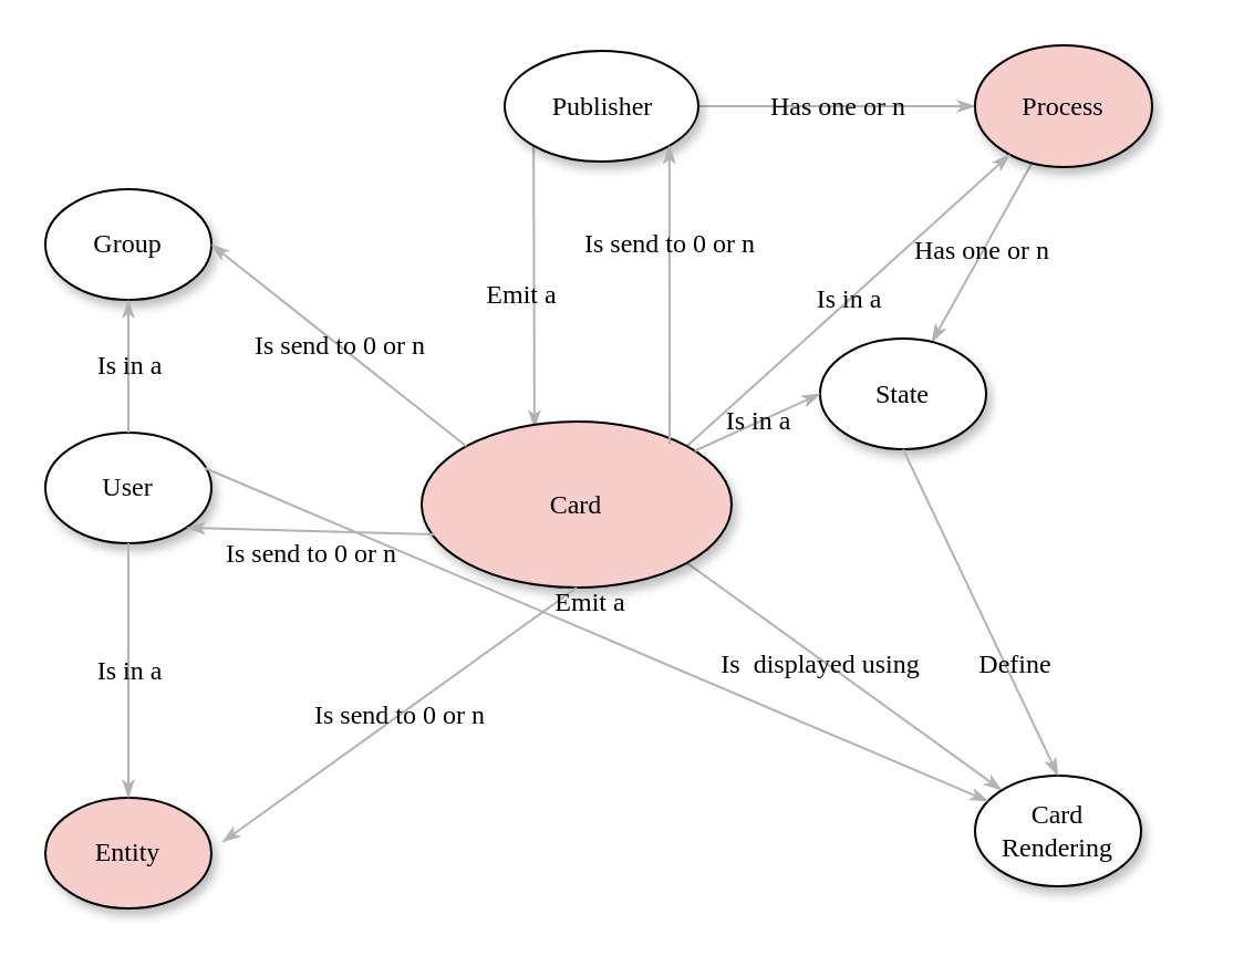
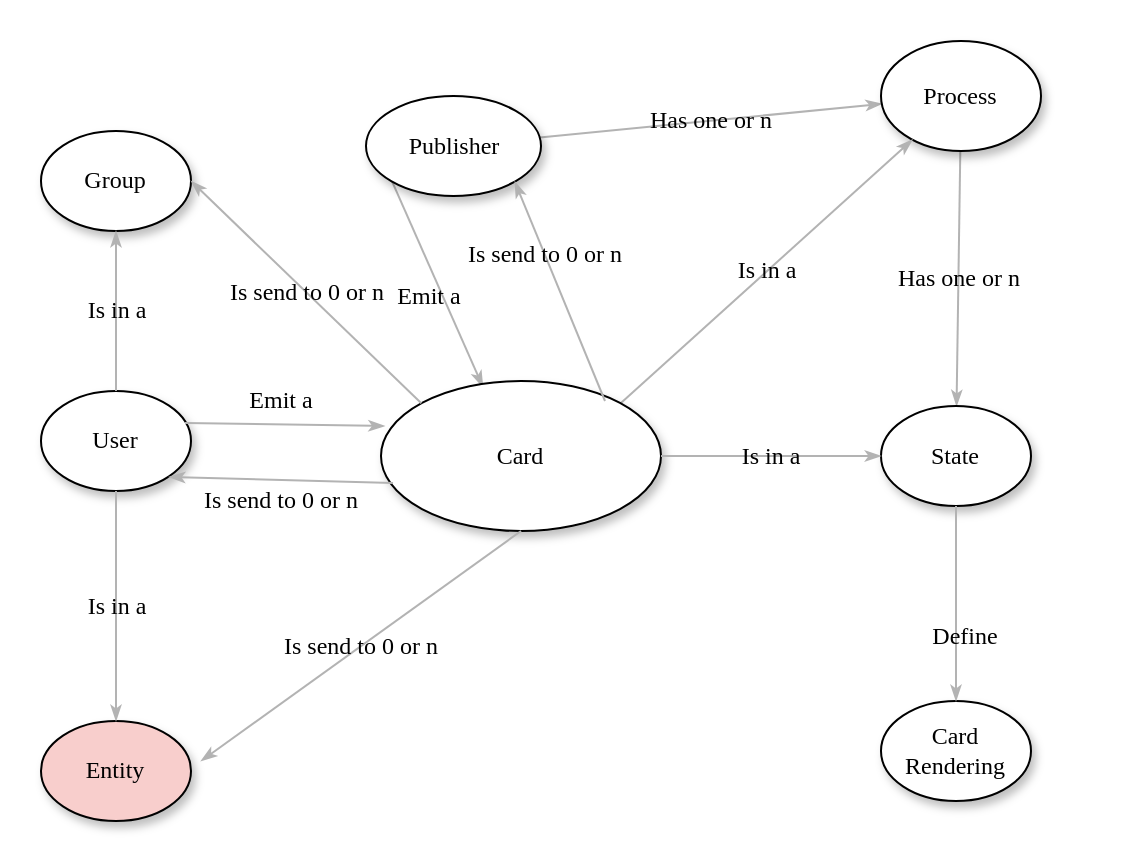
  <mxCell id="0" />
  <mxCell id="1" parent="0" />
  <mxCell id="2" value="Has one or n" style="edgeStyle=none;rounded=1;html=1;labelBackgroundColor=none;startArrow=none;startFill=0;startSize=5;endArrow=classicThin;endFill=1;endSize=5;jettySize=auto;orthogonalLoop=1;strokeColor=#B3B3B3;strokeWidth=1;fontFamily=Verdana;fontSize=12" parent="1" source="4" target="7" edge="1"><mxGeometry relative="1" as="geometry" /></mxCell>
  <mxCell id="3" value="Emit a " style="edgeStyle=none;rounded=1;html=1;labelBackgroundColor=none;startArrow=none;startFill=0;startSize=5;endArrow=classicThin;endFill=1;endSize=5;jettySize=auto;orthogonalLoop=1;strokeColor=#B3B3B3;strokeWidth=1;fontFamily=Verdana;fontSize=12;exitX=0;exitY=1;exitDx=0;exitDy=0;entryX=0.364;entryY=0.04;entryDx=0;entryDy=0;entryPerimeter=0;" parent="1" source="4" target="11" edge="1"><mxGeometry x="0.061" y="-7" relative="1" as="geometry"><mxPoint x="1" as="offset" /></mxGeometry></mxCell>
- <mxCell id="4" value="Publisher" style="ellipse;whiteSpace=wrap;html=1;rounded=0;shadow=1;comic=0;labelBackgroundColor=none;strokeWidth=1;fontFamily=Verdana;fontSize=12;align=center;" parent="1" vertex="1"><mxGeometry x="227.5" y="22.5" width="87.5" height="50" as="geometry" /></mxCell>
+ <mxCell id="4" value="Publisher" style="ellipse;whiteSpace=wrap;html=1;rounded=0;shadow=1;comic=0;labelBackgroundColor=none;strokeWidth=1;fontFamily=Verdana;fontSize=12;align=center;" parent="1" vertex="1"><mxGeometry x="182.5" y="47.5" width="87.5" height="50" as="geometry" /></mxCell>
  <mxCell id="5" value="Has one or n " style="edgeStyle=none;rounded=1;html=1;labelBackgroundColor=none;startArrow=none;startFill=0;startSize=5;endArrow=classicThin;endFill=1;endSize=5;jettySize=auto;orthogonalLoop=1;strokeColor=#B3B3B3;strokeWidth=1;fontFamily=Verdana;fontSize=12" parent="1" source="7" target="9" edge="1"><mxGeometry relative="1" as="geometry" /></mxCell>
- <mxCell id="6" value="Is&amp;nbsp; displayed using " style="edgeStyle=none;rounded=1;html=1;labelBackgroundColor=none;startArrow=none;startFill=0;startSize=5;endArrow=classicThin;endFill=1;endSize=5;jettySize=auto;orthogonalLoop=1;strokeColor=#B3B3B3;strokeWidth=1;fontFamily=Verdana;fontSize=12;exitX=1;exitY=1;exitDx=0;exitDy=0;" parent="1" source="11" target="8" edge="1"><mxGeometry x="-0.136" y="-2" relative="1" as="geometry"><mxPoint x="430" y="290" as="sourcePoint" /><mxPoint as="offset" /></mxGeometry></mxCell>
- <mxCell id="7" value="Process" style="ellipse;whiteSpace=wrap;html=1;rounded=0;shadow=1;comic=0;labelBackgroundColor=none;strokeWidth=1;fontFamily=Verdana;fontSize=12;align=center;fillColor=#f8cecc;" parent="1" vertex="1"><mxGeometry x="440" y="20" width="80" height="55" as="geometry" /></mxCell>
+ <mxCell id="7" value="Process" style="ellipse;whiteSpace=wrap;html=1;rounded=0;shadow=1;comic=0;labelBackgroundColor=none;strokeWidth=1;fontFamily=Verdana;fontSize=12;align=center;" parent="1" vertex="1"><mxGeometry x="440" y="20" width="80" height="55" as="geometry" /></mxCell>
  <mxCell id="8" value="Card Rendering" style="ellipse;whiteSpace=wrap;html=1;rounded=0;shadow=1;comic=0;labelBackgroundColor=none;strokeWidth=1;fontFamily=Verdana;fontSize=12;align=center;" parent="1" vertex="1"><mxGeometry x="440" y="350" width="75" height="50" as="geometry" /></mxCell>
- <mxCell id="9" value="State" style="ellipse;whiteSpace=wrap;html=1;rounded=0;shadow=1;comic=0;labelBackgroundColor=none;strokeWidth=1;fontFamily=Verdana;fontSize=12;align=center;" parent="1" vertex="1"><mxGeometry x="370" y="152.5" width="75" height="50" as="geometry" /></mxCell>
+ <mxCell id="9" value="State" style="ellipse;whiteSpace=wrap;html=1;rounded=0;shadow=1;comic=0;labelBackgroundColor=none;strokeWidth=1;fontFamily=Verdana;fontSize=12;align=center;" parent="1" vertex="1"><mxGeometry x="440" y="202.5" width="75" height="50" as="geometry" /></mxCell>
  <mxCell id="10" value="Is in a " style="edgeStyle=none;rounded=1;html=1;labelBackgroundColor=none;startArrow=none;startFill=0;startSize=5;endArrow=classicThin;endFill=1;endSize=5;jettySize=auto;orthogonalLoop=1;strokeColor=#B3B3B3;strokeWidth=1;fontFamily=Verdana;fontSize=12;exitX=1;exitY=0;exitDx=0;exitDy=0;" parent="1" source="11" target="7" edge="1"><mxGeometry relative="1" as="geometry" /></mxCell>
- <mxCell id="11" value="Card " style="ellipse;whiteSpace=wrap;html=1;rounded=0;shadow=1;comic=0;labelBackgroundColor=none;strokeWidth=1;fontFamily=Verdana;fontSize=12;align=center;fillColor=#f8cecc;" parent="1" vertex="1"><mxGeometry x="190" y="190" width="140" height="75" as="geometry" /></mxCell>
+ <mxCell id="11" value="Card " style="ellipse;whiteSpace=wrap;html=1;rounded=0;shadow=1;comic=0;labelBackgroundColor=none;strokeWidth=1;fontFamily=Verdana;fontSize=12;align=center;" parent="1" vertex="1"><mxGeometry x="190" y="190" width="140" height="75" as="geometry" /></mxCell>
  <mxCell id="12" value="Is in a " style="edgeStyle=none;rounded=1;html=1;labelBackgroundColor=none;startArrow=none;startFill=0;startSize=5;endArrow=classicThin;endFill=1;endSize=5;jettySize=auto;orthogonalLoop=1;strokeColor=#B3B3B3;strokeWidth=1;fontFamily=Verdana;fontSize=12;entryX=0;entryY=0.5;entryDx=0;entryDy=0;" parent="1" source="11" target="9" edge="1"><mxGeometry relative="1" as="geometry"><mxPoint x="237.5" y="315" as="sourcePoint" /></mxGeometry></mxCell>
  <mxCell id="13" value="User" style="ellipse;whiteSpace=wrap;html=1;rounded=0;shadow=1;comic=0;labelBackgroundColor=none;strokeWidth=1;fontFamily=Verdana;fontSize=12;align=center;" parent="1" vertex="1"><mxGeometry x="20" y="195" width="75" height="50" as="geometry" /></mxCell>
- <mxCell id="14" value="Group" style="ellipse;whiteSpace=wrap;html=1;rounded=0;shadow=1;comic=0;labelBackgroundColor=none;strokeWidth=1;fontFamily=Verdana;fontSize=12;align=center;" parent="1" vertex="1"><mxGeometry x="20" y="85" width="75" height="50" as="geometry" /></mxCell>
+ <mxCell id="14" value="Group" style="ellipse;whiteSpace=wrap;html=1;rounded=0;shadow=1;comic=0;labelBackgroundColor=none;strokeWidth=1;fontFamily=Verdana;fontSize=12;align=center;" parent="1" vertex="1"><mxGeometry x="20" y="65" width="75" height="50" as="geometry" /></mxCell>
  <mxCell id="15" value="Is in a " style="edgeStyle=none;rounded=1;html=1;labelBackgroundColor=none;startArrow=none;startFill=0;startSize=5;endArrow=classicThin;endFill=1;endSize=5;jettySize=auto;orthogonalLoop=1;strokeColor=#B3B3B3;strokeWidth=1;fontFamily=Verdana;fontSize=12;exitX=0.5;exitY=0;exitDx=0;exitDy=0;" parent="1" source="13" target="14" edge="1"><mxGeometry relative="1" as="geometry"><mxPoint x="269.653" y="190.172" as="sourcePoint" /><mxPoint x="371.162" y="282.204" as="targetPoint" /></mxGeometry></mxCell>
  <mxCell id="16" value="Is send to 0 or n " style="edgeStyle=none;rounded=1;html=1;labelBackgroundColor=none;startArrow=none;startFill=0;startSize=5;endArrow=classicThin;endFill=1;endSize=5;jettySize=auto;orthogonalLoop=1;strokeColor=#B3B3B3;strokeWidth=1;fontFamily=Verdana;fontSize=12;exitX=0.043;exitY=0.68;exitDx=0;exitDy=0;exitPerimeter=0;" parent="1" source="11" edge="1"><mxGeometry x="-0.005" y="10" relative="1" as="geometry"><mxPoint x="269.653" y="190.172" as="sourcePoint" /><mxPoint x="84" y="238" as="targetPoint" /><mxPoint y="1" as="offset" /></mxGeometry></mxCell>
  <mxCell id="17" value="Is send to 0 or n " style="edgeStyle=none;rounded=1;html=1;labelBackgroundColor=none;startArrow=none;startFill=0;startSize=5;endArrow=classicThin;endFill=1;endSize=5;jettySize=auto;orthogonalLoop=1;strokeColor=#B3B3B3;strokeWidth=1;fontFamily=Verdana;fontSize=12;exitX=0;exitY=0;exitDx=0;exitDy=0;entryX=1;entryY=0.5;entryDx=0;entryDy=0;" parent="1" source="11" target="14" edge="1"><mxGeometry relative="1" as="geometry"><mxPoint x="213" y="180" as="sourcePoint" /><mxPoint x="103.315" y="202.59" as="targetPoint" /></mxGeometry></mxCell>
  <mxCell id="18" value="" style="rounded=0;whiteSpace=wrap;html=1;" parent="1" vertex="1"><mxGeometry x="540" y="165" height="60" as="geometry" /></mxCell>
  <mxCell id="19" value="Entity" style="ellipse;whiteSpace=wrap;html=1;rounded=0;shadow=1;comic=0;labelBackgroundColor=none;strokeWidth=1;fontFamily=Verdana;fontSize=12;align=center;fillColor=#f8cecc;" vertex="1" parent="1"><mxGeometry x="20" y="360" width="75" height="50" as="geometry" /></mxCell>
  <mxCell id="20" value="Is send to 0 or n " style="edgeStyle=none;rounded=1;html=1;labelBackgroundColor=none;startArrow=none;startFill=0;startSize=5;endArrow=classicThin;endFill=1;endSize=5;jettySize=auto;orthogonalLoop=1;strokeColor=#B3B3B3;strokeWidth=1;fontFamily=Verdana;fontSize=12;exitX=0.5;exitY=1;exitDx=0;exitDy=0;" edge="1" parent="1" source="11"><mxGeometry relative="1" as="geometry"><mxPoint x="213" y="190" as="sourcePoint" /><mxPoint x="100" y="380" as="targetPoint" /></mxGeometry></mxCell>
  <mxCell id="21" value="Is in a " style="edgeStyle=none;rounded=1;html=1;labelBackgroundColor=none;startArrow=none;startFill=0;startSize=5;endArrow=classicThin;endFill=1;endSize=5;jettySize=auto;orthogonalLoop=1;strokeColor=#B3B3B3;strokeWidth=1;fontFamily=Verdana;fontSize=12;exitX=0.5;exitY=1;exitDx=0;exitDy=0;entryX=0.5;entryY=0;entryDx=0;entryDy=0;" edge="1" parent="1" source="13" target="19"><mxGeometry relative="1" as="geometry"><mxPoint x="80" y="260" as="sourcePoint" /><mxPoint x="80" y="180" as="targetPoint" /></mxGeometry></mxCell>
  <mxCell id="22" value="Define" style="edgeStyle=none;rounded=1;html=1;labelBackgroundColor=none;startArrow=none;startFill=0;startSize=5;endArrow=classicThin;endFill=1;endSize=5;jettySize=auto;orthogonalLoop=1;strokeColor=#B3B3B3;strokeWidth=1;fontFamily=Verdana;fontSize=12;exitX=0.5;exitY=1;exitDx=0;exitDy=0;entryX=0.5;entryY=0;entryDx=0;entryDy=0;" edge="1" parent="1" source="9" target="8"><mxGeometry x="0.332" y="3" relative="1" as="geometry"><mxPoint x="313.838" y="247.796" as="sourcePoint" /><mxPoint x="1" as="offset" /><mxPoint x="457.562" y="319.945" as="targetPoint" /></mxGeometry></mxCell>
- <mxCell id="23" value="Emit a " style="edgeStyle=none;rounded=1;html=1;labelBackgroundColor=none;startArrow=none;startFill=0;startSize=5;endArrow=classicThin;endFill=1;endSize=5;jettySize=auto;orthogonalLoop=1;strokeColor=#B3B3B3;strokeWidth=1;fontFamily=Verdana;fontSize=12;exitX=0.96;exitY=0.32;exitDx=0;exitDy=0;exitPerimeter=0;" edge="1" parent="1" source="13" target="8"><mxGeometry x="-0.042" y="12" relative="1" as="geometry"><mxPoint x="261.162" y="247.796" as="sourcePoint" /><mxPoint x="93.838" y="247.796" as="targetPoint" /><mxPoint as="offset" /></mxGeometry></mxCell>
+ <mxCell id="23" value="Emit a " style="edgeStyle=none;rounded=1;html=1;labelBackgroundColor=none;startArrow=none;startFill=0;startSize=5;endArrow=classicThin;endFill=1;endSize=5;jettySize=auto;orthogonalLoop=1;strokeColor=#B3B3B3;strokeWidth=1;fontFamily=Verdana;fontSize=12;exitX=0.96;exitY=0.32;exitDx=0;exitDy=0;exitPerimeter=0;entryX=0.013;entryY=0.3;entryDx=0;entryDy=0;entryPerimeter=0;" edge="1" parent="1" source="13" target="11"><mxGeometry x="-0.042" y="12" relative="1" as="geometry"><mxPoint x="261.162" y="247.796" as="sourcePoint" /><mxPoint x="93.838" y="247.796" as="targetPoint" /><mxPoint as="offset" /></mxGeometry></mxCell>
  <mxCell id="24" value="Is send to 0 or n " style="edgeStyle=none;rounded=1;html=1;labelBackgroundColor=none;startArrow=none;startFill=0;startSize=5;endArrow=classicThin;endFill=1;endSize=5;jettySize=auto;orthogonalLoop=1;strokeColor=#B3B3B3;strokeWidth=1;fontFamily=Verdana;fontSize=12;entryX=1;entryY=1;entryDx=0;entryDy=0;" edge="1" parent="1" target="4"><mxGeometry x="0.337" relative="1" as="geometry"><mxPoint x="302" y="200" as="sourcePoint" /><mxPoint x="93.838" y="247.796" as="targetPoint" /><mxPoint as="offset" /></mxGeometry></mxCell>
